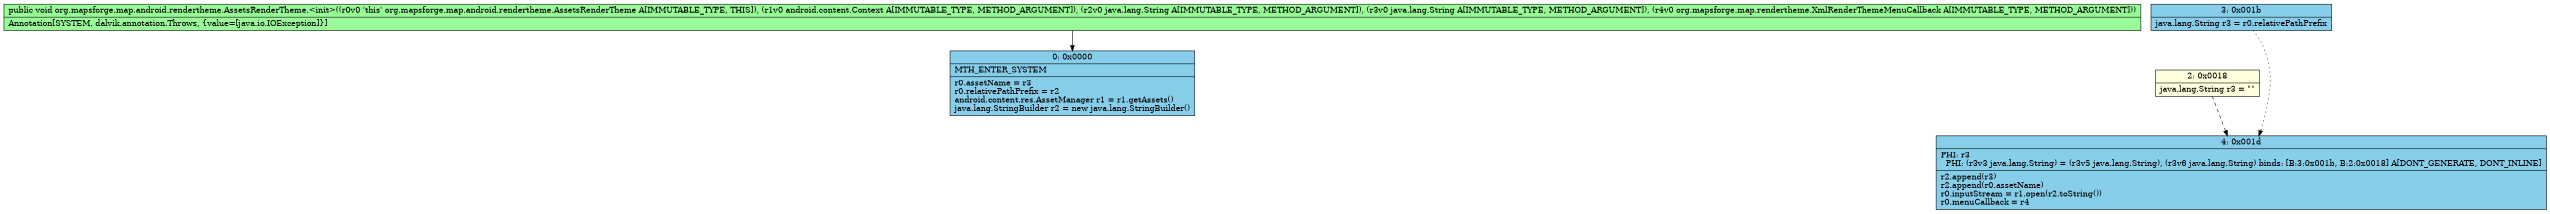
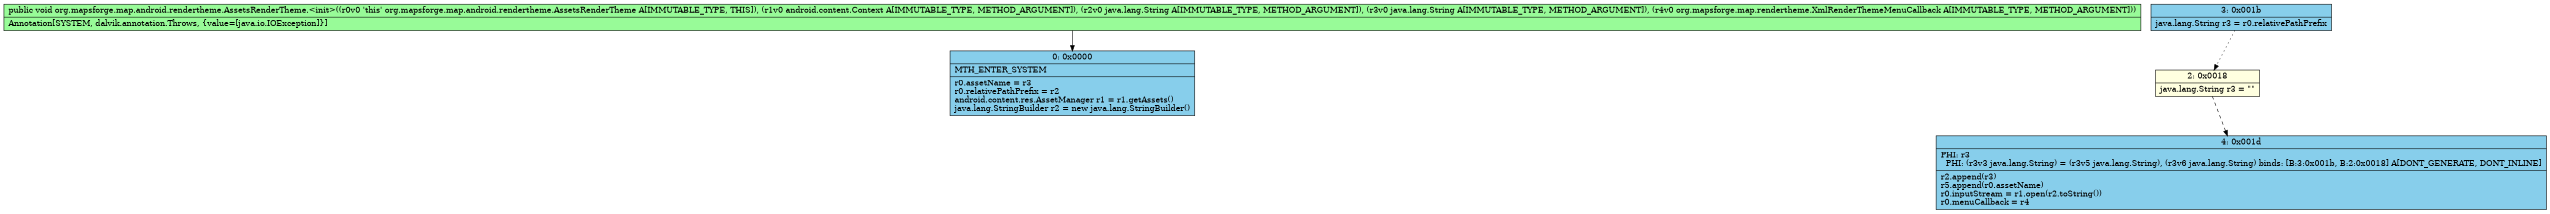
  digraph {
    node [fillcolor=skyblue shape=record style=filled]
    n1 [label="{0\:\ 0x0000|MTH_ENTER_SYSTEM\l|r0.assetName = r3\lr0.relativePathPrefix = r2\landroid.content.res.AssetManager r1 = r1.getAssets()\ljava.lang.StringBuilder r2 = new java.lang.StringBuilder()\l}"]
    n2 [fillcolor=lightyellow label="{2\:\ 0x0018|java.lang.String r3 = \"\"\l}"]
-   n3 [label="{4\:\ 0x001d|PHI: r3 \l  PHI: (r3v3 java.lang.String) = (r3v5 java.lang.String), (r3v6 java.lang.String) binds: [B:3:0x001b, B:2:0x0018] A[DONT_GENERATE, DONT_INLINE]\l|r2.append(r3)\lr2.append(r0.assetName)\lr0.inputStream = r1.open(r2.toString())\lr0.menuCallback = r4\l}"]
+   n3 [label="{4\:\ 0x001d|PHI: r3 \l  PHI: (r3v3 java.lang.String) = (r3v5 java.lang.String), (r3v6 java.lang.String) binds: [B:3:0x001b, B:2:0x0018] A[DONT_GENERATE, DONT_INLINE]\l|r2.append(r3)\lr5.append(r0.assetName)\lr0.inputStream = r1.open(r2.toString())\lr0.menuCallback = r4\l}"]
    n4 [label="{3\:\ 0x001b|java.lang.String r3 = r0.relativePathPrefix\l}"]
    n5 [fillcolor=palegreen label="{public void org.mapsforge.map.android.rendertheme.AssetsRenderTheme.\<init\>((r0v0 'this' org.mapsforge.map.android.rendertheme.AssetsRenderTheme A[IMMUTABLE_TYPE, THIS]), (r1v0 android.content.Context A[IMMUTABLE_TYPE, METHOD_ARGUMENT]), (r2v0 java.lang.String A[IMMUTABLE_TYPE, METHOD_ARGUMENT]), (r3v0 java.lang.String A[IMMUTABLE_TYPE, METHOD_ARGUMENT]), (r4v0 org.mapsforge.map.rendertheme.XmlRenderThemeMenuCallback A[IMMUTABLE_TYPE, METHOD_ARGUMENT]))  | Annotation[SYSTEM, dalvik.annotation.Throws, \{value=[java.io.IOException]\}]\l}"]
    n2 -> n3 [style=dashed]
-   n4 -> n3 [style=dotted]
+   n4 -> n2 [style=dotted]
    n5 -> n1 [style=solid]
  }
